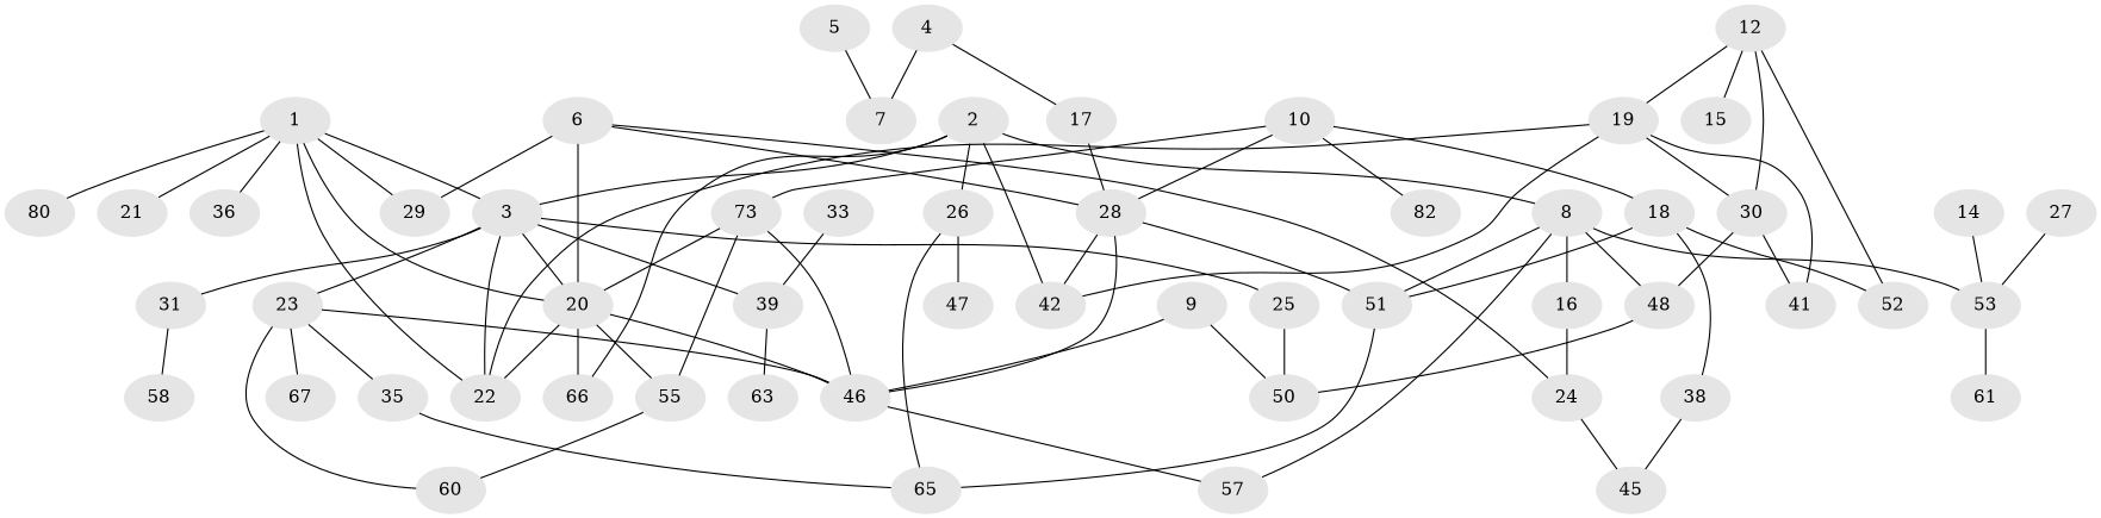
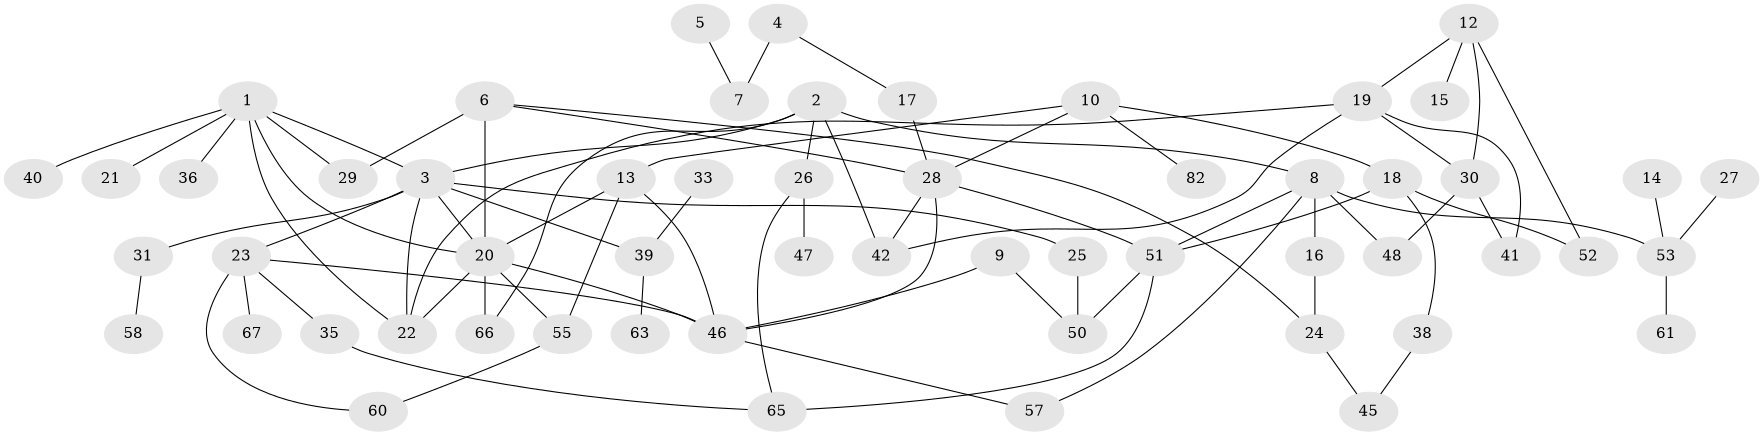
  graph {
    node [color=gray90 style=filled]
    edge [weight=1.0]
    1
    3
    20
    21
    22
    29
    36
-   40 [label=80]
+   40
    23
    25
    31
    39
    66
    46
    55
    2
    8
    26
    42
    16
    48
    51
    53
    57
    47
    65
    35
    60
    67
    50
    58
    63
    4
    7
    17
    28
    5
    6
    24
    45
    61
    9
    10
-   13 [label=73]
+   13
    18
    n46 [label=82]
    52
    38
    12
    15
    19
    30
    41
    14
    27
    33
    1 -- 3
    1 -- 20
    1 -- 21
    1 -- 22
    1 -- 29
    1 -- 36
    1 -- 40
    3 -- 20
    3 -- 22
    3 -- 23
    3 -- 25
    3 -- 31
    3 -- 39
    20 -- 22 [weight=2.0]
    20 -- 66
    20 -- 46
    20 -- 55
    23 -- 46
    23 -- 35
    23 -- 60
    23 -- 67
    25 -- 50
    31 -- 58
    39 -- 63
    46 -- 57
    55 -- 60
    2 -- 3
    2 -- 66
    2 -- 8
    2 -- 26
    2 -- 42
    8 -- 16
    8 -- 48 [weight=2.0]
    8 -- 51
    8 -- 53
    8 -- 57
    26 -- 47
    26 -- 65
    16 -- 24 [weight=2.0]
-   48 -- 50
+   51 -- 50
    51 -- 65
    53 -- 61
    35 -- 65
    4 -- 7 [weight=2.0]
    4 -- 17
    17 -- 28
    28 -- 46
    28 -- 42
    28 -- 51
    5 -- 7
    6 -- 20 [weight=2.0]
    6 -- 29
    6 -- 28
    6 -- 24
    24 -- 45
    9 -- 46
    9 -- 50 [weight=2.0]
    10 -- 28
    10 -- 13
    10 -- 18
    10 -- n46
    13 -- 20
    13 -- 46
    13 -- 55
    18 -- 51
    18 -- 52
    18 -- 38
    38 -- 45
    12 -- 52
    12 -- 15
    12 -- 19
    12 -- 30
    19 -- 22
    19 -- 42
    19 -- 30
    19 -- 41
    30 -- 48
    30 -- 41
    14 -- 53
    27 -- 53
    33 -- 39
  }
